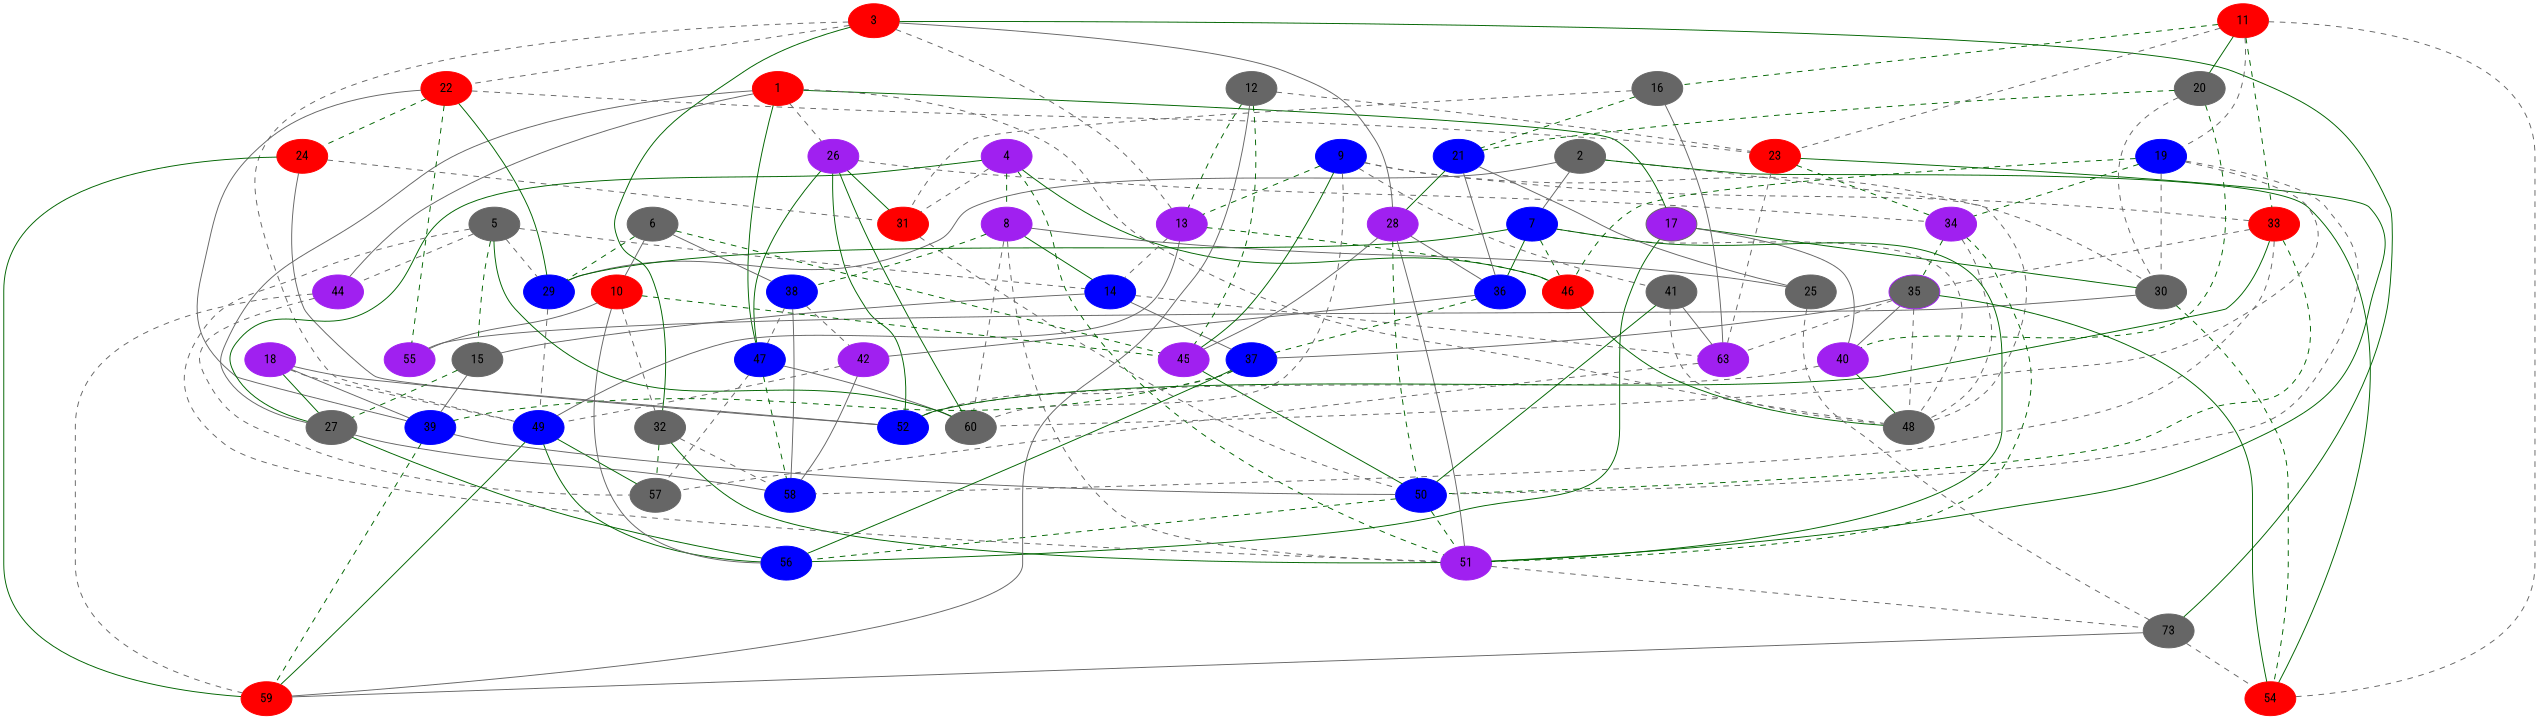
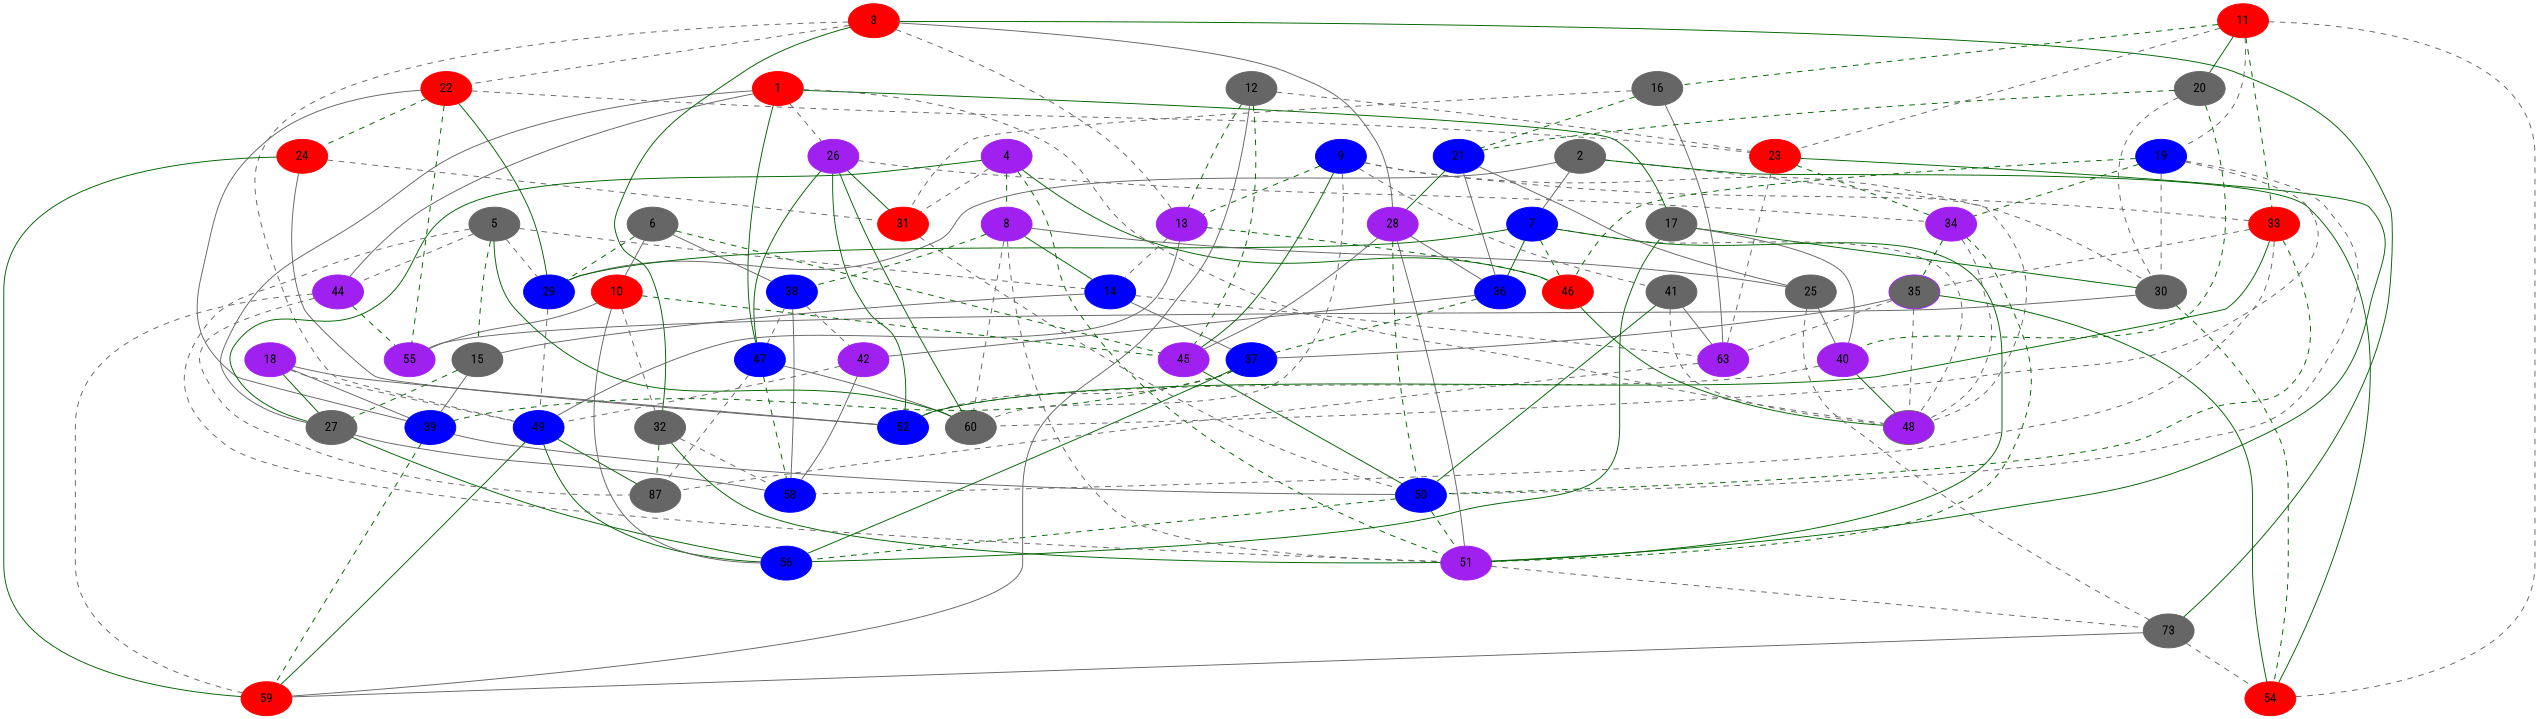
  graph {
    fontname="Roboto Condensed"
    node [color=gray40 fontname="Roboto Condensed" style=filled]
    edge [color=gray40 fontname="Roboto Condensed" style=dashed weight=1.0]
    1 [color=red]
-   17 [fillcolor=purple]
+   17
    26 [color=purple]
    27
    44 [color=purple]
    47 [color=blue]
-   48
+   48 [fillcolor=purple]
    30
    56 [color=blue]
    40 [color=purple]
    31 [color=red]
    60
    52 [color=blue]
    34 [color=purple]
    58 [color=blue]
    55 [color=purple]
    59 [color=red]
-   57
+   57 [label=87]
    2
    7 [color=blue]
    29 [color=blue]
    54 [color=red]
    46 [color=red]
    51 [color=purple]
    36 [color=blue]
    49 [color=blue]
    3 [color=red]
    13 [color=purple]
    22 [color=red]
    28 [color=purple]
    32
    n32 [label=73]
    14 [color=blue]
    23 [color=red]
    39 [color=blue]
    24 [color=red]
    45 [color=purple]
    50 [color=blue]
    4 [color=purple]
    8 [color=purple]
    6
    10 [color=red]
    38 [color=blue]
    25
    5
    15
    37 [color=blue]
    n48 [color=purple label=63]
    42 [color=purple]
    9 [color=blue]
    33 [color=red]
    41
    35 [color=purple fillcolor=gray40]
    11 [color=red]
    16
    19 [color=blue]
    20
    21 [color=blue]
    12
    18 [color=purple]
    1 -- 17 [color=darkgreen style=solid]
    1 -- 26
    1 -- 27 [style=solid]
    1 -- 44 [style=solid]
    1 -- 47 [color=darkgreen style=solid]
    1 -- 48
    17 -- 30 [color=darkgreen style=solid]
    17 -- 56 [color=darkgreen style=solid]
    17 -- 40 [style=solid]
    26 -- 47 [color=darkgreen style=solid]
    26 -- 31 [color=darkgreen style=solid]
    26 -- 60 [color=darkgreen style=solid]
    26 -- 52 [color=darkgreen style=solid]
    26 -- 34
    27 -- 56 [color=darkgreen style=solid]
    27 -- 58 [style=solid]
+   44 -- 55 [color=darkgreen]
    44 -- 59
    44 -- 57 [weight=2.0]
    47 -- 60 [style=solid]
    47 -- 58 [color=darkgreen]
    47 -- 57
    30 -- 55 [style=solid]
    30 -- 54 [color=darkgreen]
    40 -- 48 [color=darkgreen style=solid]
    40 -- 52
    31 -- 50
    34 -- 48
    34 -- 51 [color=darkgreen]
    34 -- 35 [color=darkgreen]
    2 -- 48
    2 -- 7 [style=solid]
    2 -- 29 [style=solid]
    2 -- 54 [color=darkgreen style=solid]
    7 -- 48
    7 -- 29 [color=darkgreen style=solid]
    7 -- 46 [color=darkgreen]
    7 -- 51 [color=darkgreen style=solid]
    7 -- 36 [color=darkgreen style=solid]
    29 -- 49
    46 -- 48 [color=darkgreen style=solid]
    51 -- n32
    36 -- 37 [color=darkgreen]
    36 -- 42 [style=solid]
    49 -- 56 [color=darkgreen style=solid]
    49 -- 59 [color=darkgreen style=solid]
    49 -- 57 [color=darkgreen style=solid]
    3 -- 49
    3 -- 13
    3 -- 22
    3 -- 28 [style=solid]
    3 -- 32 [color=darkgreen style=solid]
    3 -- n32 [color=darkgreen style=solid]
    13 -- 46 [color=darkgreen]
    13 -- 49 [style=solid]
    13 -- 14
    22 -- 55 [color=darkgreen]
    22 -- 29 [color=darkgreen style=solid]
    22 -- 23
    22 -- 39 [style=solid]
    22 -- 24 [color=darkgreen]
    28 -- 51 [style=solid]
    28 -- 36 [style=solid]
    28 -- 45 [style=solid]
    28 -- 50 [color=darkgreen]
    32 -- 58
    32 -- 57 [color=darkgreen]
    32 -- 51 [color=darkgreen style=solid]
    n32 -- 59 [style=solid]
    n32 -- 54 [weight=2.0]
    14 -- 15 [style=solid]
    14 -- 37 [style=solid]
    14 -- n48
    23 -- 34 [color=darkgreen]
    23 -- 51 [color=darkgreen style=solid]
    23 -- n48
    39 -- 59 [color=darkgreen]
    39 -- 50 [style=solid]
    24 -- 31
    24 -- 52 [style=solid]
    24 -- 59 [color=darkgreen style=solid]
    45 -- 50 [color=darkgreen style=solid]
    50 -- 56 [color=darkgreen]
    50 -- 51 [color=darkgreen]
    4 -- 27 [color=darkgreen style=solid]
    4 -- 31 [weight=2.0]
    4 -- 46 [color=darkgreen style=solid weight=2.0]
    4 -- 51 [color=darkgreen]
    4 -- 8 [color=darkgreen]
    8 -- 60
    8 -- 51
    8 -- 14 [color=darkgreen style=solid]
    8 -- 38 [color=darkgreen]
    8 -- 25 [style=solid]
    6 -- 29 [color=darkgreen]
    6 -- 45 [color=darkgreen]
    6 -- 10 [style=solid]
    6 -- 38 [style=solid]
    10 -- 56 [style=solid]
    10 -- 55 [style=solid]
    10 -- 32 [weight=2.0]
    10 -- 45 [color=darkgreen]
    38 -- 47
    38 -- 58 [style=solid]
    38 -- 42 [weight=2.0]
    25 -- n32
    5 -- 44
    5 -- 60 [color=darkgreen style=solid]
    5 -- 29
    5 -- 51
    5 -- 14
    5 -- 15 [color=darkgreen]
    15 -- 27 [color=darkgreen]
    15 -- 39 [style=solid]
    37 -- 56 [color=darkgreen style=solid]
    37 -- 52
    37 -- 39 [color=darkgreen]
    n48 -- 57
    42 -- 58 [style=solid]
    42 -- 49
    9 -- 30
    9 -- 60
    9 -- 13 [color=darkgreen]
    9 -- 45 [color=darkgreen style=solid]
    9 -- 33
    9 -- 41
    33 -- 52 [color=darkgreen style=solid]
    33 -- 58
    33 -- 50 [color=darkgreen]
    33 -- 35
    41 -- 48
    41 -- 50 [color=darkgreen style=solid weight=2.0]
    41 -- n48 [style=solid]
    35 -- 48
-   35 -- 40 [style=solid]
+   25 -- 40 [style=solid]
    35 -- 54 [color=darkgreen style=solid]
    35 -- 37 [style=solid]
    35 -- n48
    11 -- 54
    11 -- 23
    11 -- 33 [color=darkgreen]
    11 -- 16 [color=darkgreen]
    11 -- 19
    11 -- 20 [color=darkgreen style=solid]
    16 -- 31
    16 -- n48 [style=solid]
    16 -- 21 [color=darkgreen]
    19 -- 30
    19 -- 60
    19 -- 34 [color=darkgreen]
    19 -- 46 [color=darkgreen]
    19 -- 50
    20 -- 30
    20 -- 40 [color=darkgreen weight=2.0]
    20 -- 21 [color=darkgreen]
    21 -- 36 [style=solid weight=2.0]
    21 -- 28 [color=darkgreen style=solid]
    21 -- 25 [style=solid]
    12 -- 59 [style=solid]
    12 -- 13 [color=darkgreen]
    12 -- 23
    12 -- 45 [color=darkgreen]
    18 -- 27 [color=darkgreen style=solid]
    18 -- 52 [style=solid]
    18 -- 49
    18 -- 39 [style=solid]
  }
